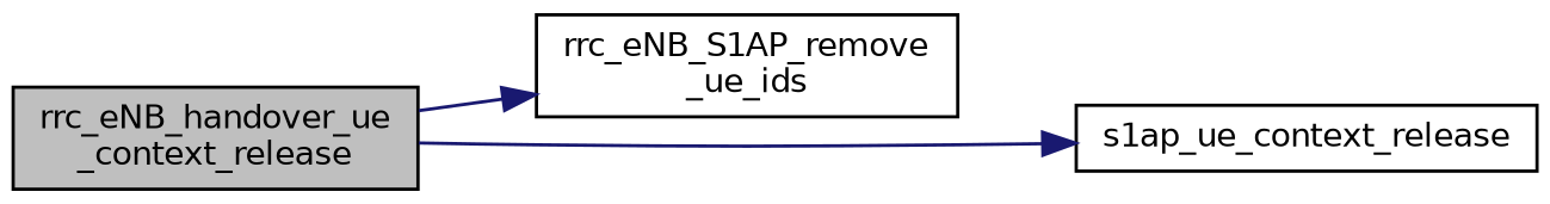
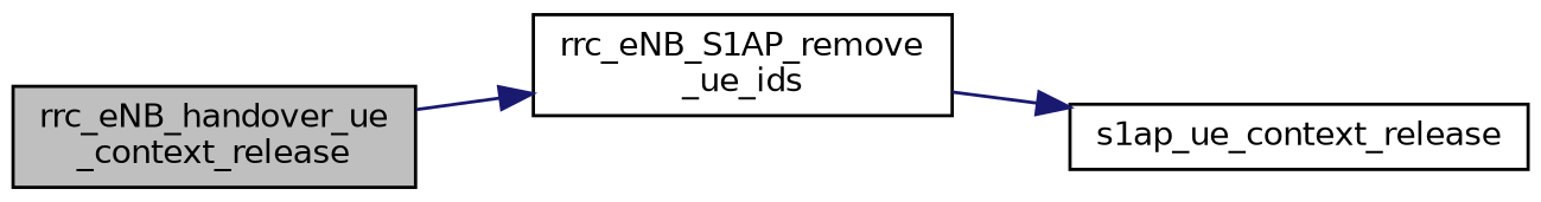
  digraph {
    rankdir=LR
    node [color=black fillcolor=white fontname=Helvetica fontsize=10 shape=record style=filled]
    edge [color=midnightblue fontname=Helvetica fontsize=10 labelfontname=Helvetica labelfontsize=10 style=solid]
    n1 [fillcolor=grey75 fontcolor=black height=0.2 label="rrc_eNB_handover_ue\l_context_release" width=0.4]
    n2 [height=0.2 label="rrc_eNB_S1AP_remove\l_ue_ids" width=0.4]
    n3 [height=0.2 label=s1ap_ue_context_release width=0.4]
    n1 -> n2
-   n1 -> n3
+   n2 -> n3
  }
